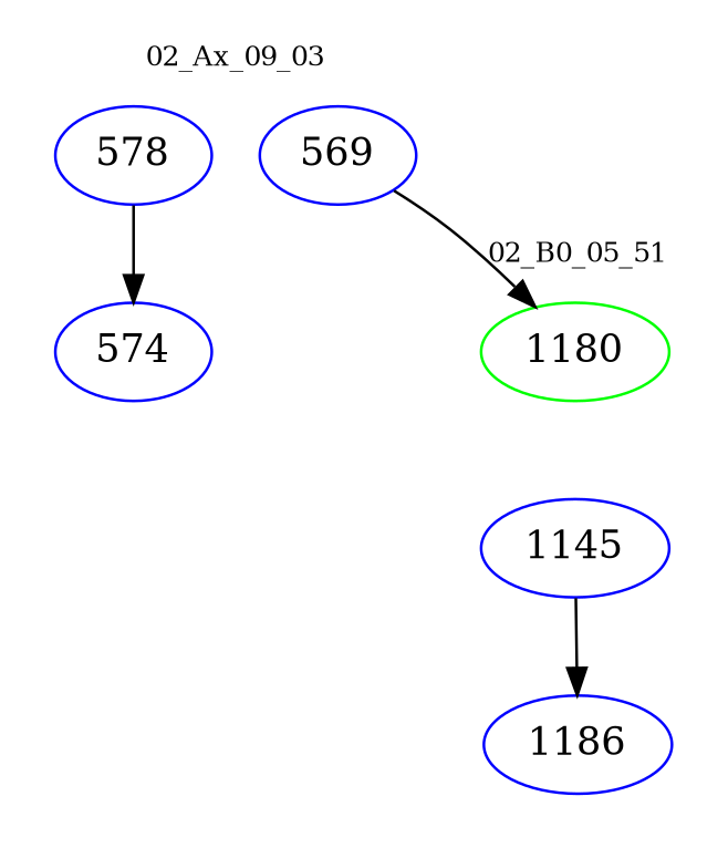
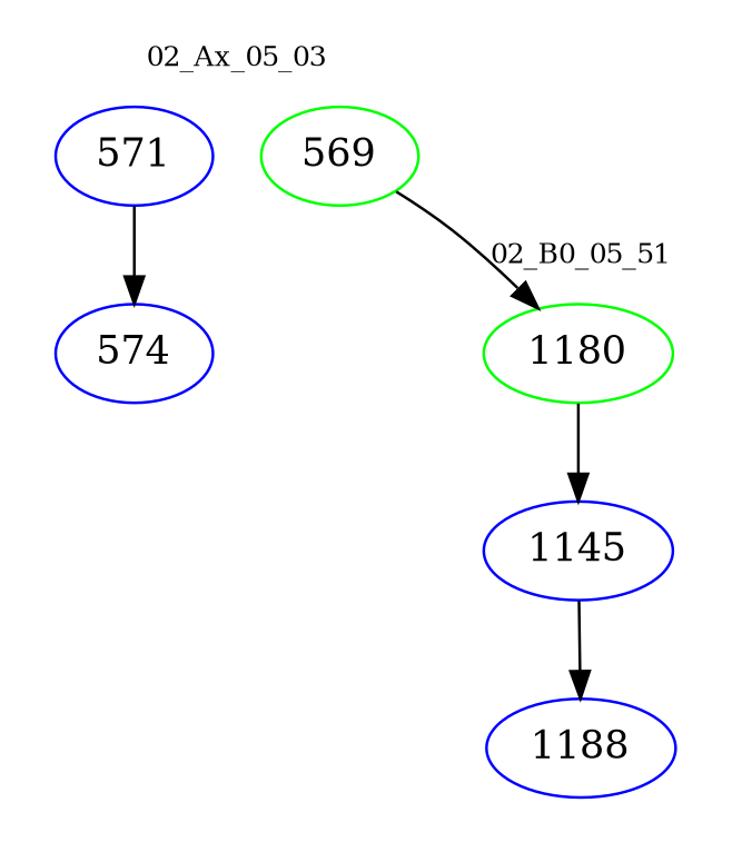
  digraph {
    node [color=blue]
    edge [color=black]
-   n1 [label=569]
-   n2 [label=578]
+   n1 [color=green label=569]
+   n2 [label=571]
    n3 [label=574]
    n4 [color=green label=1180]
    n5 [label=1145]
-   n6 [label=1186]
+   n6 [label=1188]
    subgraph cluster_1 {
      color=white
      fontsize=10
-     label="02_Ax_09_03"
+     label="02_Ax_05_03"
      n1
      n2
      n3
    }
    subgraph cluster_2 {
      color=white
      fontsize=10
      label="02_B0_05_51"
      n4
      n5
      n6
    }
    n1 -> n4
    n2 -> n3
+   n4 -> n5
    n5 -> n6
  }
